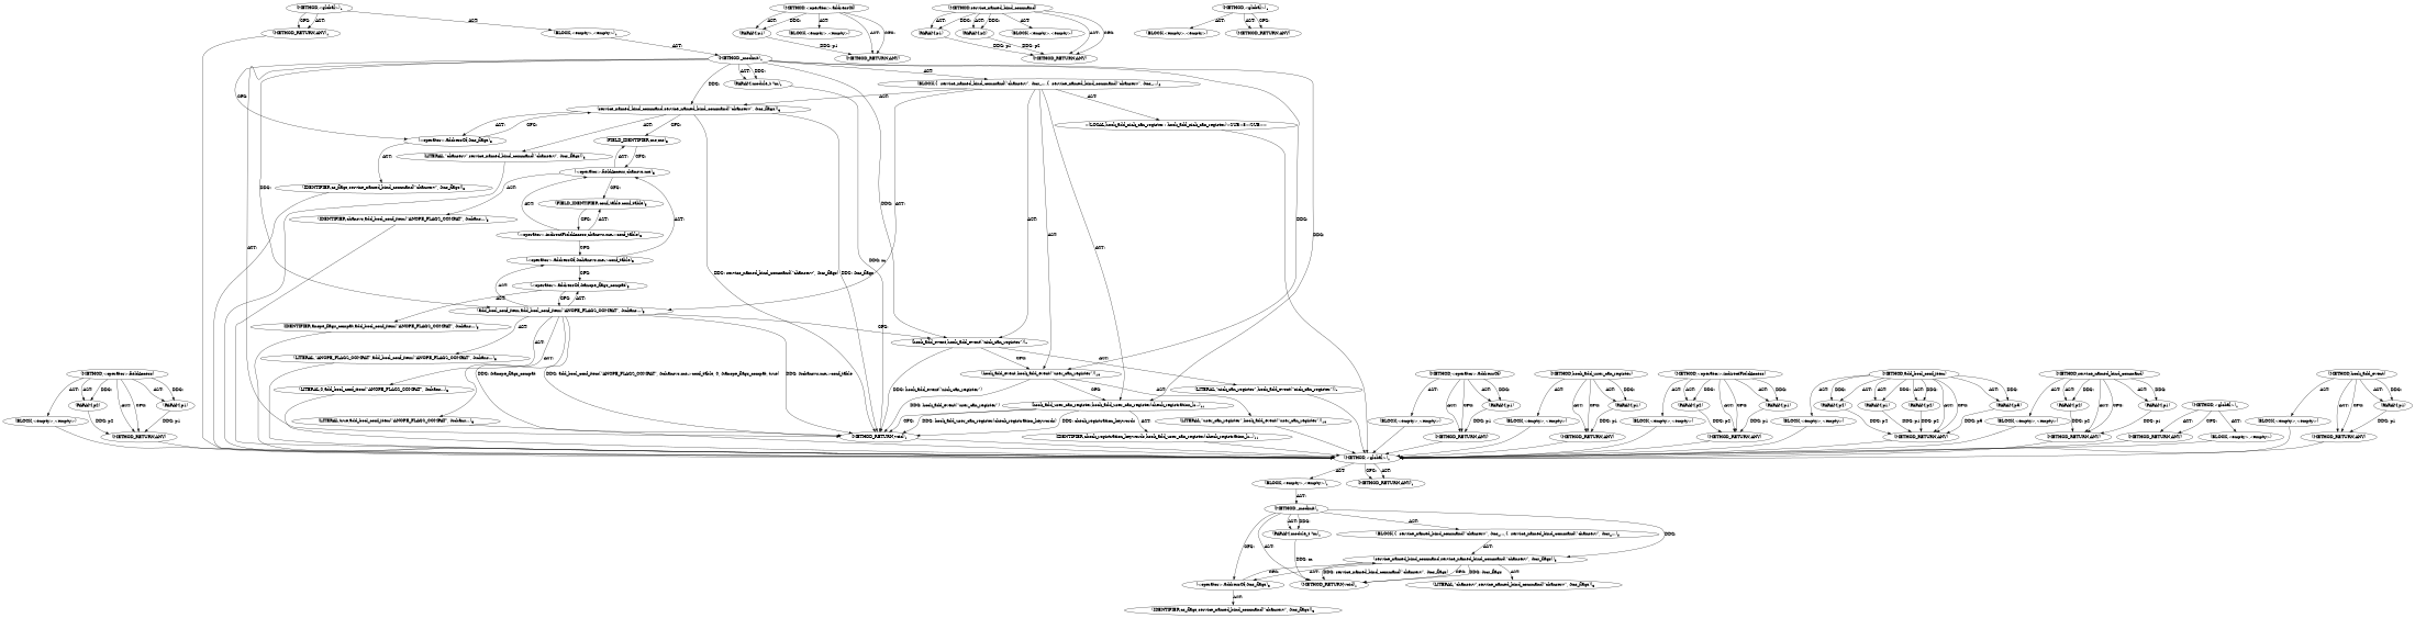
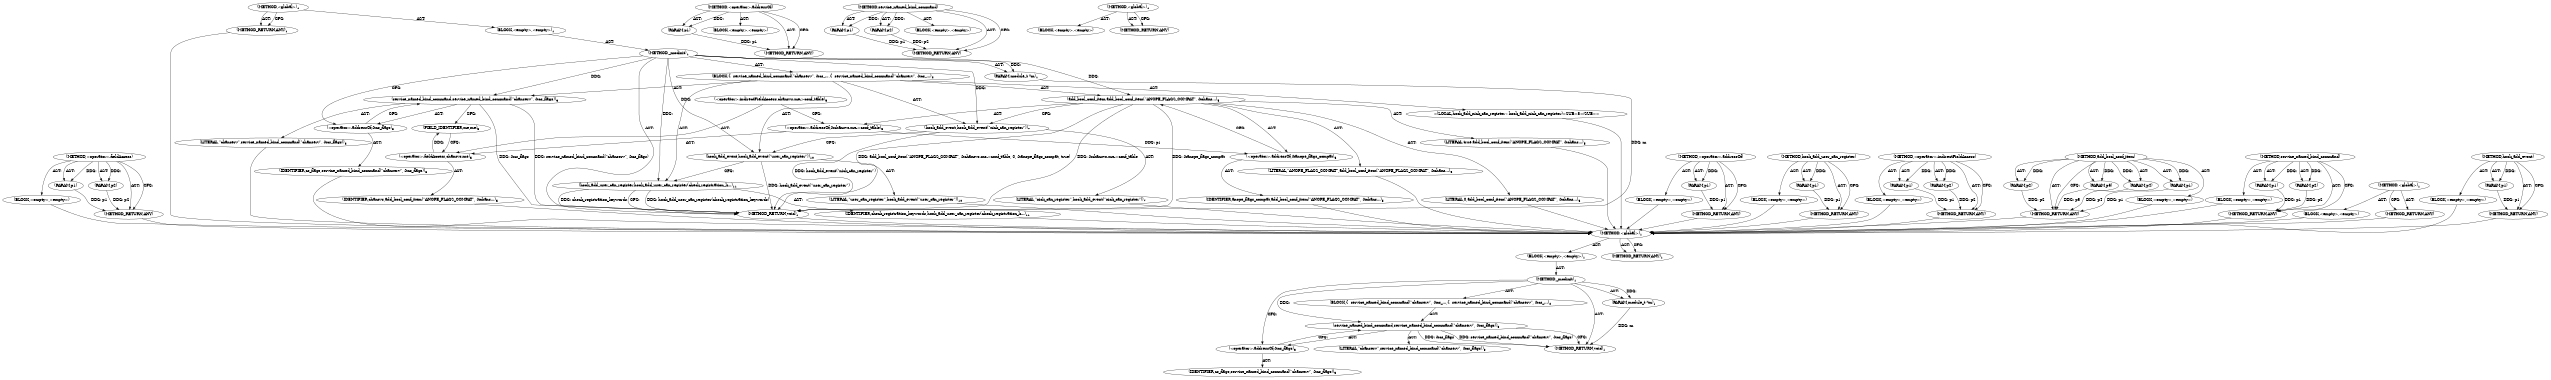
  digraph {
    n1 [label=<(METHOD,&lt;global&gt;)<SUB>1</SUB>>]
    n2 [label=<(BLOCK,&lt;empty&gt;,&lt;empty&gt;)<SUB>1</SUB>>]
    n3 [label=<(METHOD_RETURN,ANY)<SUB>1</SUB>>]
    n4 [label=<(METHOD,_modinit)<SUB>1</SUB>>]
    n5 [label=<(PARAM,module_t *m)<SUB>1</SUB>>]
    n6 [label=<(BLOCK,{  	service_named_bind_command(&quot;chanserv&quot;, &amp;cs_...,{  	service_named_bind_command(&quot;chanserv&quot;, &amp;cs_...)<SUB>2</SUB>>]
    n7 [label=<(service_named_bind_command,service_named_bind_command(&quot;chanserv&quot;, &amp;cs_flags))<SUB>3</SUB>>]
    n8 [label=<(&lt;operator&gt;.addressOf,&amp;cs_flags)<SUB>3</SUB>>]
    n9 [label=<(METHOD_RETURN,void)<SUB>1</SUB>>]
    n10 [label=<(LITERAL,&quot;chanserv&quot;,service_named_bind_command(&quot;chanserv&quot;, &amp;cs_flags))<SUB>3</SUB>>]
    n11 [label=<(IDENTIFIER,cs_flags,service_named_bind_command(&quot;chanserv&quot;, &amp;cs_flags))<SUB>3</SUB>>]
    n12 [label=<(METHOD,&lt;operator&gt;.addressOf)>]
    n13 [label=<(PARAM,p1)>]
    n14 [label=<(BLOCK,&lt;empty&gt;,&lt;empty&gt;)>]
    n15 [label=<(METHOD_RETURN,ANY)>]
    n16 [label=<(METHOD,service_named_bind_command)>]
    n17 [label=<(PARAM,p1)>]
    n18 [label=<(PARAM,p2)>]
    n19 [label=<(BLOCK,&lt;empty&gt;,&lt;empty&gt;)>]
    n20 [label=<(METHOD_RETURN,ANY)>]
    n21 [label=<(METHOD,&lt;global&gt;)<SUB>1</SUB>>]
    n22 [label=<(BLOCK,&lt;empty&gt;,&lt;empty&gt;)>]
    n23 [label=<(METHOD_RETURN,ANY)>]
    n24 [label=<(METHOD,&lt;operator&gt;.fieldAccess)>]
    n25 [label=<(PARAM,p1)>]
    n26 [label=<(PARAM,p2)>]
    n27 [label=<(BLOCK,&lt;empty&gt;,&lt;empty&gt;)>]
    n28 [label=<(METHOD_RETURN,ANY)>]
    n29 [label=<(METHOD,&lt;global&gt;)<SUB>1</SUB>>]
    n30 [label=<(BLOCK,&lt;empty&gt;,&lt;empty&gt;)<SUB>1</SUB>>]
    n31 [label=<(METHOD_RETURN,ANY)<SUB>1</SUB>>]
    n32 [label=<(METHOD,_modinit)<SUB>1</SUB>>]
    n33 [label=<(PARAM,module_t *m)<SUB>1</SUB>>]
    n34 [label=<(BLOCK,{  	service_named_bind_command(&quot;chanserv&quot;, &amp;cs_...,{  	service_named_bind_command(&quot;chanserv&quot;, &amp;cs_...)<SUB>2</SUB>>]
    n35 [label=<(service_named_bind_command,service_named_bind_command(&quot;chanserv&quot;, &amp;cs_flags))<SUB>3</SUB>>]
    n36 [label=<(&lt;operator&gt;.addressOf,&amp;cs_flags)<SUB>3</SUB>>]
    n37 [label=<(add_bool_conf_item,add_bool_conf_item(&quot;ANOPE_FLAGS_COMPAT&quot;, &amp;chans...)<SUB>5</SUB>>]
    n38 [label=<(hook_add_event,hook_add_event(&quot;nick_can_register&quot;))<SUB>7</SUB>>]
    n39 [label=<(hook_add_event,hook_add_event(&quot;user_can_register&quot;))<SUB>10</SUB>>]
    n40 [label=<(hook_add_user_can_register,hook_add_user_can_register(check_registration_k...)<SUB>11</SUB>>]
    n41 [label=<(METHOD_RETURN,void)<SUB>1</SUB>>]
    n42 [label="<(LOCAL,hook_add_nick_can_register : hook_add_nick_can_register)<SUB>8</SUB>>"]
    n43 [label=<(LITERAL,&quot;chanserv&quot;,service_named_bind_command(&quot;chanserv&quot;, &amp;cs_flags))<SUB>3</SUB>>]
    n44 [label=<(FIELD_IDENTIFIER,me,me)<SUB>5</SUB>>]
    n45 [label=<(IDENTIFIER,cs_flags,service_named_bind_command(&quot;chanserv&quot;, &amp;cs_flags))<SUB>3</SUB>>]
    n46 [label=<(LITERAL,&quot;ANOPE_FLAGS_COMPAT&quot;,add_bool_conf_item(&quot;ANOPE_FLAGS_COMPAT&quot;, &amp;chans...)<SUB>5</SUB>>]
    n47 [label=<(&lt;operator&gt;.addressOf,&amp;chansvs.me-&gt;conf_table)<SUB>5</SUB>>]
    n48 [label=<(LITERAL,0,add_bool_conf_item(&quot;ANOPE_FLAGS_COMPAT&quot;, &amp;chans...)<SUB>5</SUB>>]
    n49 [label=<(&lt;operator&gt;.addressOf,&amp;anope_flags_compat)<SUB>5</SUB>>]
    n50 [label=<(LITERAL,true,add_bool_conf_item(&quot;ANOPE_FLAGS_COMPAT&quot;, &amp;chans...)<SUB>5</SUB>>]
    n51 [label=<(LITERAL,&quot;nick_can_register&quot;,hook_add_event(&quot;nick_can_register&quot;))<SUB>7</SUB>>]
    n52 [label=<(LITERAL,&quot;user_can_register&quot;,hook_add_event(&quot;user_can_register&quot;))<SUB>10</SUB>>]
    n53 [label=<(IDENTIFIER,check_registration_keywords,hook_add_user_can_register(check_registration_k...)<SUB>11</SUB>>]
    n54 [label=<(&lt;operator&gt;.fieldAccess,chansvs.me)<SUB>5</SUB>>]
    n55 [label=<(IDENTIFIER,anope_flags_compat,add_bool_conf_item(&quot;ANOPE_FLAGS_COMPAT&quot;, &amp;chans...)<SUB>5</SUB>>]
    n56 [label=<(&lt;operator&gt;.indirectFieldAccess,chansvs.me-&gt;conf_table)<SUB>5</SUB>>]
-   n57 [label=<(FIELD_IDENTIFIER,conf_table,conf_table)<SUB>5</SUB>>]
    n58 [label=<(IDENTIFIER,chansvs,add_bool_conf_item(&quot;ANOPE_FLAGS_COMPAT&quot;, &amp;chans...)<SUB>5</SUB>>]
    n59 [label=<(METHOD,&lt;operator&gt;.addressOf)>]
    n60 [label=<(PARAM,p1)>]
    n61 [label=<(BLOCK,&lt;empty&gt;,&lt;empty&gt;)>]
    n62 [label=<(METHOD_RETURN,ANY)>]
    n63 [label=<(METHOD,hook_add_user_can_register)>]
    n64 [label=<(PARAM,p1)>]
    n65 [label=<(BLOCK,&lt;empty&gt;,&lt;empty&gt;)>]
    n66 [label=<(METHOD_RETURN,ANY)>]
    n67 [label=<(METHOD,&lt;operator&gt;.indirectFieldAccess)>]
    n68 [label=<(PARAM,p1)>]
    n69 [label=<(PARAM,p2)>]
    n70 [label=<(BLOCK,&lt;empty&gt;,&lt;empty&gt;)>]
    n71 [label=<(METHOD_RETURN,ANY)>]
    n72 [label=<(METHOD,add_bool_conf_item)>]
    n73 [label=<(PARAM,p1)>]
    n74 [label=<(PARAM,p2)>]
    n75 [label=<(PARAM,p4)>]
    n76 [label=<(PARAM,p5)>]
    n77 [label=<(BLOCK,&lt;empty&gt;,&lt;empty&gt;)>]
    n78 [label=<(METHOD_RETURN,ANY)>]
    n79 [label=<(METHOD,service_named_bind_command)>]
    n80 [label=<(PARAM,p1)>]
    n81 [label=<(PARAM,p2)>]
    n82 [label=<(BLOCK,&lt;empty&gt;,&lt;empty&gt;)>]
    n83 [label=<(METHOD_RETURN,ANY)>]
    n84 [label=<(METHOD,&lt;global&gt;)<SUB>1</SUB>>]
    n85 [label=<(BLOCK,&lt;empty&gt;,&lt;empty&gt;)>]
    n86 [label=<(METHOD_RETURN,ANY)>]
    n87 [label=<(METHOD,hook_add_event)>]
    n88 [label=<(PARAM,p1)>]
    n89 [label=<(BLOCK,&lt;empty&gt;,&lt;empty&gt;)>]
    n90 [label=<(METHOD_RETURN,ANY)>]
    n1 -> n2 [label="AST: "]
    n1 -> n3 [label="AST: "]
    n1 -> n3 [label="CFG: "]
    n2 -> n4 [label="AST: "]
    n4 -> n5 [label="AST: "]
    n4 -> n5 [label="DDG: "]
    n4 -> n6 [label="AST: "]
    n4 -> n7 [label="DDG: "]
    n4 -> n8 [label="CFG: "]
    n4 -> n9 [label="AST: "]
    n5 -> n9 [label="DDG: m"]
    n6 -> n7 [label="AST: "]
    n7 -> n8 [label="AST: "]
    n7 -> n9 [label="CFG: "]
    n7 -> n9 [label="DDG: &amp;cs_flags"]
    n7 -> n9 [label="DDG: service_named_bind_command(&quot;chanserv&quot;, &amp;cs_flags)"]
    n7 -> n10 [label="AST: "]
    n8 -> n7 [label="CFG: "]
    n8 -> n11 [label="AST: "]
    n12 -> n13 [label="AST: "]
    n12 -> n13 [label="DDG: "]
    n12 -> n14 [label="AST: "]
    n12 -> n15 [label="AST: "]
    n12 -> n15 [label="CFG: "]
    n13 -> n15 [label="DDG: p1"]
    n16 -> n17 [label="AST: "]
    n16 -> n17 [label="DDG: "]
    n16 -> n18 [label="AST: "]
    n16 -> n18 [label="DDG: "]
    n16 -> n19 [label="AST: "]
    n16 -> n20 [label="AST: "]
    n16 -> n20 [label="CFG: "]
    n17 -> n20 [label="DDG: p1"]
    n18 -> n20 [label="DDG: p2"]
    n21 -> n22 [label="AST: "]
    n21 -> n23 [label="AST: "]
    n21 -> n23 [label="CFG: "]
    n24 -> n25 [label="AST: "]
    n24 -> n25 [label="DDG: "]
    n24 -> n26 [label="AST: "]
    n24 -> n26 [label="DDG: "]
    n24 -> n27 [label="AST: "]
    n24 -> n28 [label="AST: "]
    n24 -> n28 [label="CFG: "]
    n25 -> n28 [label="DDG: p1"]
    n26 -> n28 [label="DDG: p2"]
    n27 -> n1
    n28 -> n1
    n29 -> n30 [label="AST: "]
    n29 -> n31 [label="AST: "]
    n29 -> n31 [label="CFG: "]
    n30 -> n32 [label="AST: "]
    n31 -> n1
    n32 -> n33 [label="AST: "]
    n32 -> n33 [label="DDG: "]
    n32 -> n34 [label="AST: "]
    n32 -> n35 [label="DDG: "]
    n32 -> n36 [label="CFG: "]
    n32 -> n37 [label="DDG: "]
    n32 -> n38 [label="DDG: "]
    n32 -> n39 [label="DDG: "]
    n32 -> n40 [label="DDG: "]
    n32 -> n41 [label="AST: "]
    n33 -> n41 [label="DDG: m"]
    n34 -> n35 [label="AST: "]
    n34 -> n37 [label="AST: "]
    n34 -> n38 [label="AST: "]
    n34 -> n39 [label="AST: "]
    n34 -> n40 [label="AST: "]
    n34 -> n42 [label="AST: "]
    n35 -> n36 [label="AST: "]
    n35 -> n41 [label="DDG: &amp;cs_flags"]
    n35 -> n41 [label="DDG: service_named_bind_command(&quot;chanserv&quot;, &amp;cs_flags)"]
    n35 -> n43 [label="AST: "]
    n35 -> n44 [label="CFG: "]
    n36 -> n35 [label="CFG: "]
    n36 -> n45 [label="AST: "]
    n37 -> n38 [label="CFG: "]
    n37 -> n41 [label="DDG: &amp;chansvs.me-&gt;conf_table"]
    n37 -> n41 [label="DDG: &amp;anope_flags_compat"]
    n37 -> n41 [label="DDG: add_bool_conf_item(&quot;ANOPE_FLAGS_COMPAT&quot;, &amp;chansvs.me-&gt;conf_table, 0, &amp;anope_flags_compat, true)"]
    n37 -> n46 [label="AST: "]
    n37 -> n47 [label="AST: "]
    n37 -> n48 [label="AST: "]
    n37 -> n49 [label="AST: "]
    n37 -> n50 [label="AST: "]
    n38 -> n39 [label="CFG: "]
    n38 -> n41 [label="DDG: hook_add_event(&quot;nick_can_register&quot;)"]
    n38 -> n51 [label="AST: "]
    n39 -> n40 [label="CFG: "]
    n39 -> n41 [label="DDG: hook_add_event(&quot;user_can_register&quot;)"]
    n39 -> n52 [label="AST: "]
    n40 -> n41 [label="CFG: "]
    n40 -> n41 [label="DDG: hook_add_user_can_register(check_registration_keywords)"]
    n40 -> n41 [label="DDG: check_registration_keywords"]
    n40 -> n53 [label="AST: "]
    n41 -> n1
    n42 -> n1
    n43 -> n1
    n44 -> n54 [label="CFG: "]
    n45 -> n1
    n46 -> n1
-   n47 -> n49 [label="CFG: "]
+   n47 -> n49 [label="DDG: p1"]
    n47 -> n54 [label="AST: "]
    n48 -> n1
    n49 -> n37 [label="CFG: "]
    n49 -> n55 [label="AST: "]
    n50 -> n1
    n51 -> n1
    n52 -> n1
    n53 -> n1
-   n54 -> n44 [label="AST: "]
-   n54 -> n57 [label="CFG: "]
+   n54 -> n44 [label="DDG: "]
    n54 -> n58 [label="AST: "]
    n55 -> n1
    n56 -> n47 [label="CFG: "]
    n56 -> n54 [label="AST: "]
-   n56 -> n57 [label="AST: "]
-   n57 -> n56 [label="CFG: "]
    n58 -> n1
    n59 -> n60 [label="AST: "]
    n59 -> n60 [label="DDG: "]
    n59 -> n61 [label="AST: "]
    n59 -> n62 [label="AST: "]
    n59 -> n62 [label="CFG: "]
    n60 -> n62 [label="DDG: p1"]
    n61 -> n1
    n62 -> n1
    n63 -> n64 [label="AST: "]
    n63 -> n64 [label="DDG: "]
    n63 -> n65 [label="AST: "]
    n63 -> n66 [label="AST: "]
    n63 -> n66 [label="CFG: "]
    n64 -> n66 [label="DDG: p1"]
    n65 -> n1
    n66 -> n1
    n67 -> n68 [label="AST: "]
    n67 -> n68 [label="DDG: "]
    n67 -> n69 [label="AST: "]
    n67 -> n69 [label="DDG: "]
    n67 -> n70 [label="AST: "]
    n67 -> n71 [label="AST: "]
    n67 -> n71 [label="CFG: "]
    n68 -> n71 [label="DDG: p1"]
    n69 -> n71 [label="DDG: p2"]
    n70 -> n1
    n71 -> n1
    n72 -> n73 [label="AST: "]
    n72 -> n73 [label="DDG: "]
    n72 -> n74 [label="AST: "]
    n72 -> n74 [label="DDG: "]
    n72 -> n75 [label="AST: "]
    n72 -> n75 [label="DDG: "]
    n72 -> n76 [label="AST: "]
    n72 -> n76 [label="DDG: "]
    n72 -> n77 [label="AST: "]
    n72 -> n78 [label="AST: "]
    n72 -> n78 [label="CFG: "]
    n73 -> n78 [label="DDG: p1"]
    n74 -> n78 [label="DDG: p2"]
    n75 -> n78 [label="DDG: p4"]
    n76 -> n78 [label="DDG: p5"]
    n77 -> n1
    n78 -> n1
    n79 -> n80 [label="AST: "]
    n79 -> n80 [label="DDG: "]
    n79 -> n81 [label="AST: "]
    n79 -> n81 [label="DDG: "]
    n79 -> n82 [label="AST: "]
    n79 -> n83 [label="AST: "]
    n79 -> n83 [label="CFG: "]
    n80 -> n83 [label="DDG: p1"]
    n81 -> n83 [label="DDG: p2"]
    n82 -> n1
    n83 -> n1
    n84 -> n85 [label="AST: "]
    n84 -> n86 [label="AST: "]
    n84 -> n86 [label="CFG: "]
    n85 -> n1
    n86 -> n1
    n87 -> n88 [label="AST: "]
    n87 -> n88 [label="DDG: "]
    n87 -> n89 [label="AST: "]
    n87 -> n90 [label="AST: "]
    n87 -> n90 [label="CFG: "]
    n88 -> n90 [label="DDG: p1"]
    n89 -> n1
    n90 -> n1
  }
